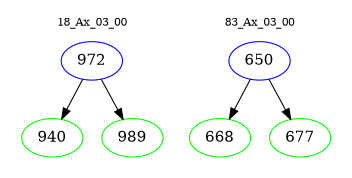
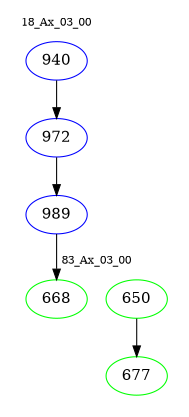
  digraph {
    node [color=blue]
    edge [color=black]
    n1 [label=972]
-   n2 [color=green label=940]
-   n3 [color=green label=989]
-   n4 [label=650]
+   n2 [label=940]
+   n3 [label=989]
+   n4 [color=green label=650]
    n5 [color=green label=668]
    n6 [color=green label=677]
    subgraph cluster_1 {
      color=white
      fontsize=10
      label="18_Ax_03_00"
      n1
      n2
      n3
    }
    subgraph cluster_2 {
      color=white
      fontsize=10
      label="83_Ax_03_00"
      n4
      n5
      n6
    }
-   n1 -> n2
+   n2 -> n1
    n1 -> n3
-   n4 -> n5
+   n3 -> n5
    n4 -> n6
  }
